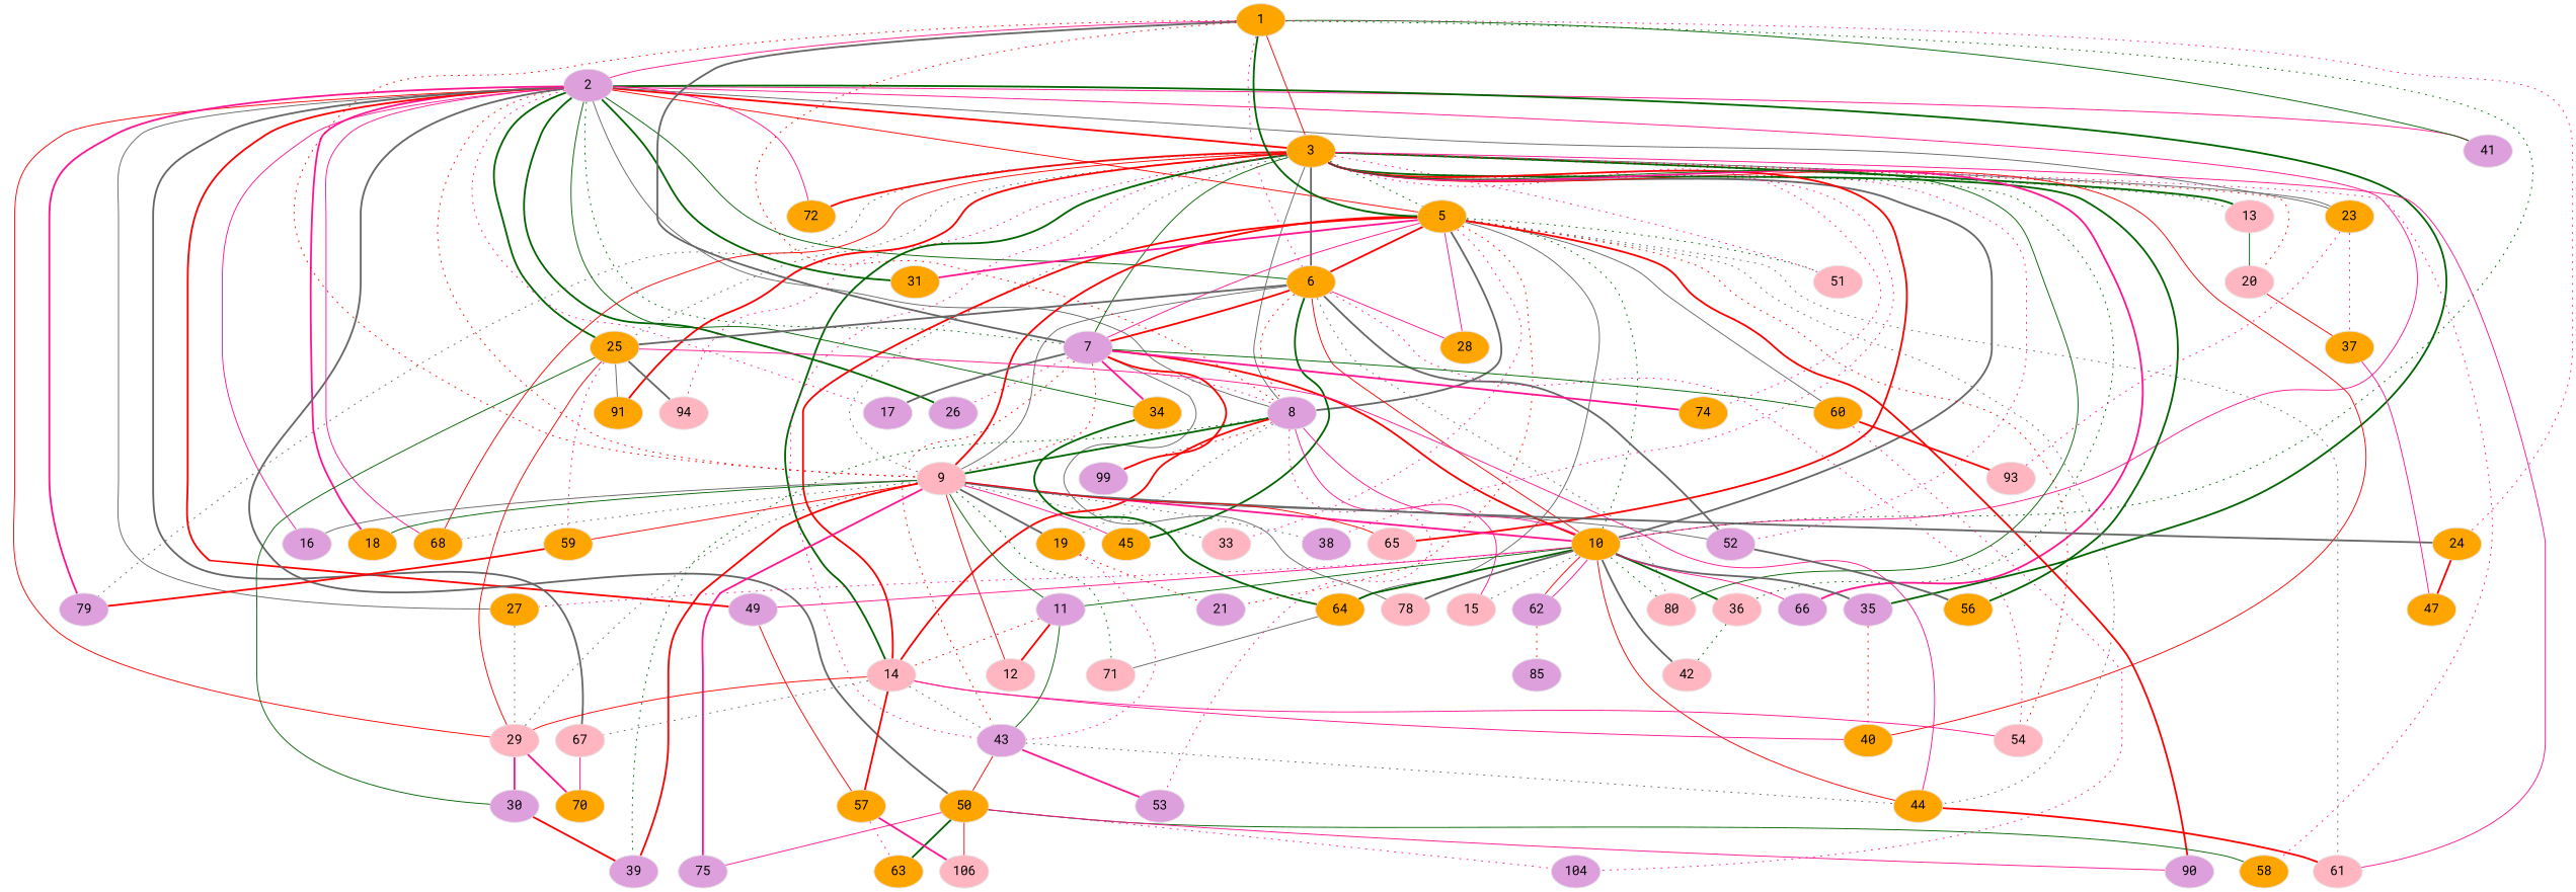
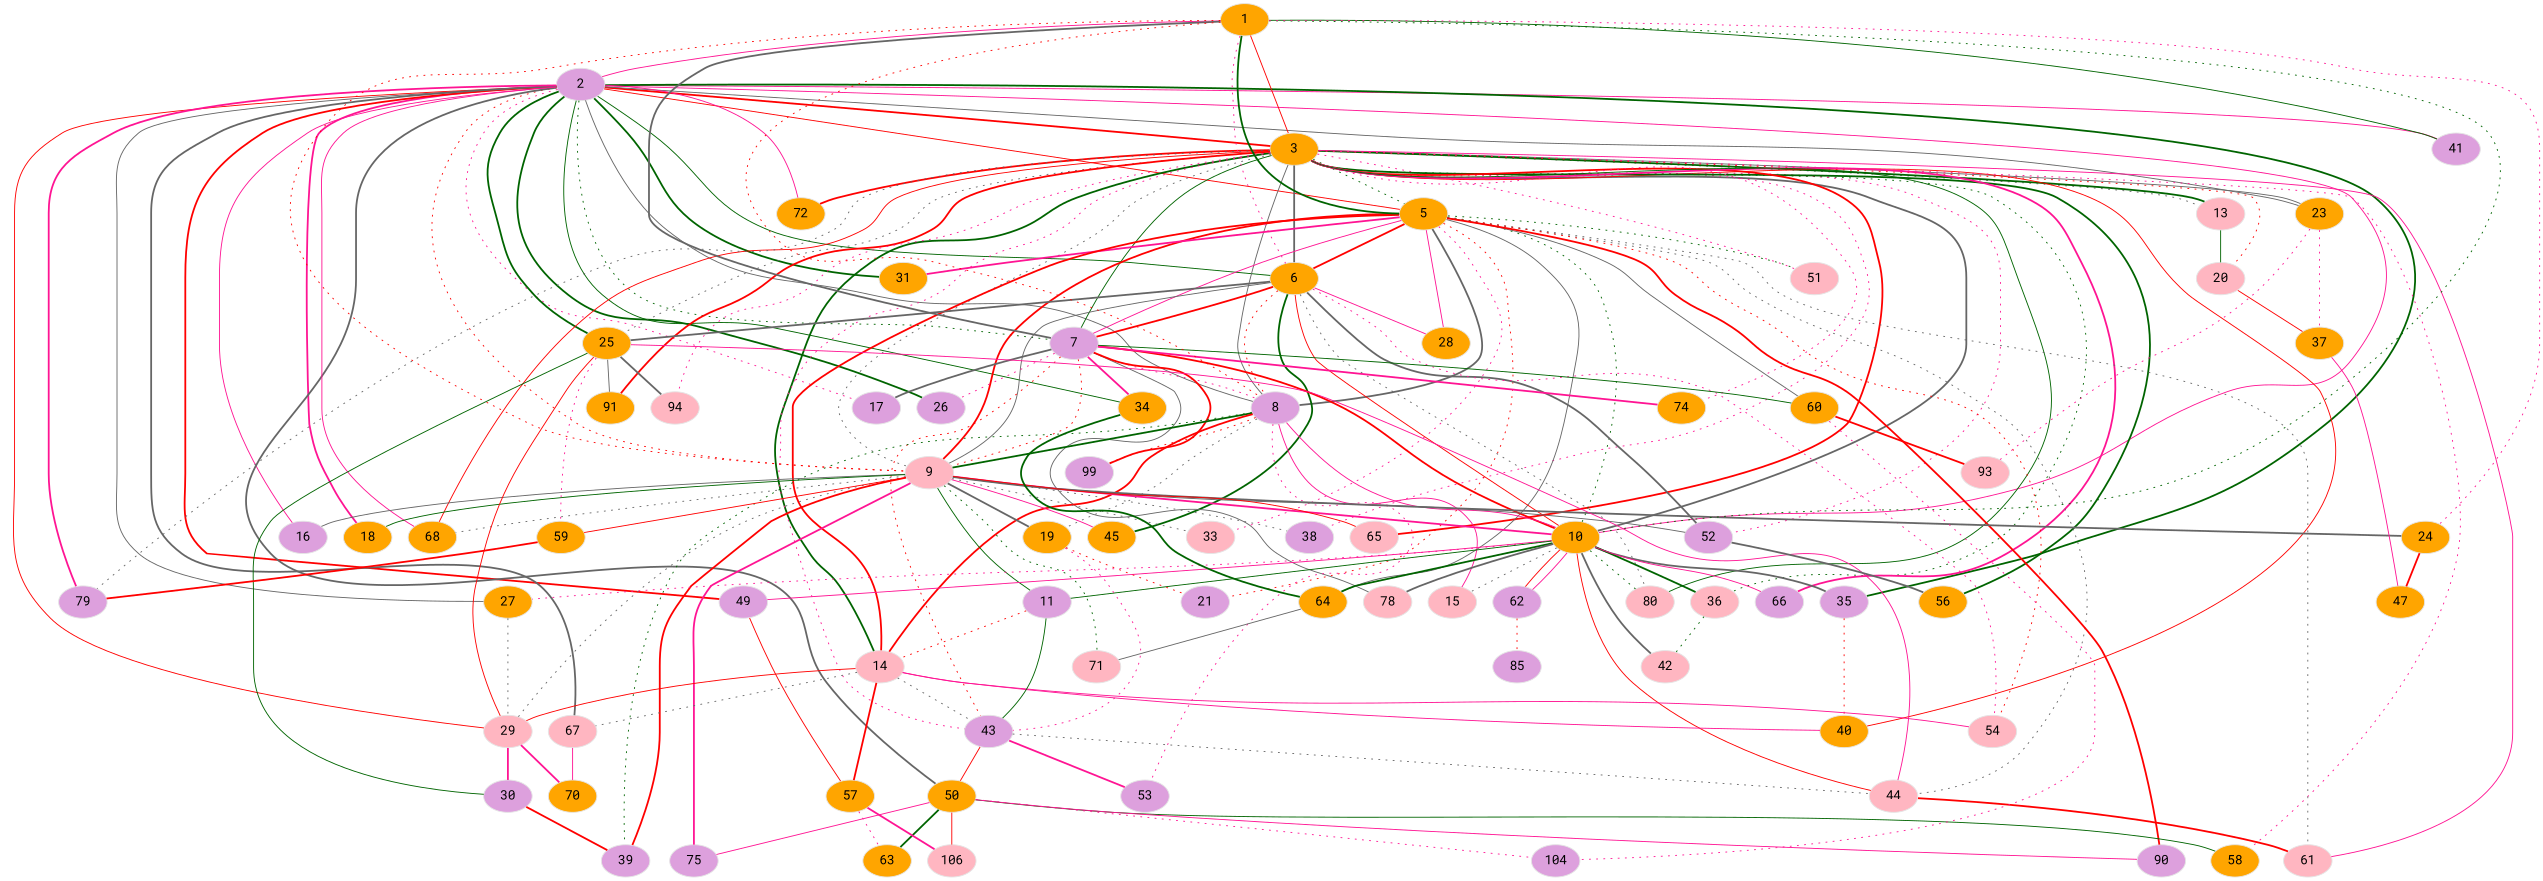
  graph {
    fontname="Roboto Mono"
    node [color=gray90 fillcolor=orange fontname="Roboto Mono" style=filled]
    edge [color=deeppink fontname="Roboto Mono" style=solid]
    2 [fillcolor=plum super="+105+108+101+22+81"]
    3 [super="+4"]
    5 [super="+48"]
    6 [super="+82+96"]
    7 [fillcolor=plum]
    8 [fillcolor=plum]
    9 [fillcolor=lightpink super="+103+83+73"]
    10 [super="+111+88+69+77"]
    41 [fillcolor=plum]
    16 [fillcolor=plum]
    17 [fillcolor=plum]
    18
    23
    25 [super="+46"]
    26 [fillcolor=plum]
    27
    29 [fillcolor=lightpink]
    31
    34
    35 [fillcolor=plum]
    49 [fillcolor=plum]
    50
    67 [fillcolor=lightpink]
    68
    72
    79 [fillcolor=plum]
    1
    24
    13 [fillcolor=lightpink]
    14 [fillcolor=lightpink super="+55+36+100+98+84"]
    20 [fillcolor=lightpink]
    n32 [fillcolor=lightpink label=36]
    38 [fillcolor=plum]
    40
    43 [fillcolor=plum super="+89+90"]
    51 [fillcolor=lightpink]
    52 [fillcolor=plum]
    56
    58
    61 [fillcolor=lightpink]
    65 [fillcolor=lightpink]
    66 [fillcolor=plum]
    74
    80 [fillcolor=lightpink super="+86"]
    91
    94 [fillcolor=lightpink]
    21 [fillcolor=plum]
    28
    33 [fillcolor=lightpink]
-   44
+   44 [fillcolor=lightpink]
    54 [fillcolor=lightpink]
    60
    64 [super="+76"]
    n54 [fillcolor=plum label=90]
    45
    78 [fillcolor=lightpink]
    99 [fillcolor=plum]
    15 [fillcolor=lightpink]
    19
    39 [fillcolor=plum super="+112"]
    53 [fillcolor=plum]
    11 [fillcolor=plum]
-   12 [fillcolor=lightpink]
    59
    71 [fillcolor=lightpink]
    75 [fillcolor=plum]
    42 [fillcolor=lightpink]
    62 [fillcolor=plum]
    47
    37
    93 [fillcolor=lightpink]
    30 [fillcolor=plum]
    70
    57
    63
    104 [fillcolor=plum]
    106 [fillcolor=lightpink]
    85 [fillcolor=plum]
    2 -- 3 [color=red style=bold weight=2]
    2 -- 5 [color=red weight=3]
    2 -- 6 [color=darkgreen]
    2 -- 7 [color=darkgreen style=dotted]
    2 -- 8 [color=gray40]
    2 -- 9 [color=red style=dotted weight=2]
    2 -- 10
    2 -- 41
    2 -- 16
    2 -- 17 [style=dotted]
    2 -- 18 [style=bold]
    2 -- 23 [color=gray40]
    2 -- 25 [color=darkgreen style=bold]
    2 -- 26 [color=darkgreen style=bold]
    2 -- 27 [color=gray40]
    2 -- 29 [color=red]
    2 -- 31 [color=darkgreen style=bold weight=2]
    2 -- 34 [color=darkgreen]
    2 -- 35 [color=darkgreen style=bold]
    2 -- 49 [color=red style=bold]
    2 -- 50 [color=gray40 style=bold]
    2 -- 67 [color=gray40 style=bold]
    2 -- 68
    2 -- 72
    2 -- 79 [style=bold]
    3 -- 5 [color=darkgreen style=dotted weight=2]
    3 -- 6 [color=gray40 style=bold weight=3]
    3 -- 7 [color=darkgreen weight=2]
    3 -- 8 [color=gray40 weight=2]
    3 -- 9 [color=gray40 style=dotted weight=3]
    3 -- 10 [color=gray40 style=bold weight=2]
    3 -- 23 [color=gray40]
    3 -- 25 [color=gray40 style=dotted]
    3 -- 68 [color=red]
    3 -- 72 [color=red style=bold]
    3 -- 79 [color=gray40 style=dotted]
    3 -- 13 [color=gray40 style=dotted]
    3 -- 13 [color=darkgreen style=bold]
    3 -- 14 [color=darkgreen style=bold]
    3 -- 20 [color=red style=dotted]
    3 -- n32 [color=darkgreen style=dotted]
    3 -- 38 [style=dotted]
    3 -- 40 [color=red]
    3 -- 43 [style=dotted]
    3 -- 51 [style=dotted]
    3 -- 52 [style=dotted]
    3 -- 56 [color=darkgreen style=bold]
    3 -- 58 [style=dotted]
    3 -- 61
    3 -- 65 [color=red style=bold]
    3 -- 66 [style=bold]
    3 -- 74 [style=dotted]
    3 -- 80 [color=darkgreen]
    3 -- 91 [color=red style=bold]
    3 -- 94 [style=dotted]
    5 -- 6 [color=red style=bold]
    5 -- 7
    5 -- 8 [color=gray40 style=bold]
    5 -- 9 [color=red style=bold weight=2]
    5 -- 10 [color=darkgreen style=dotted weight=2]
    5 -- 31 [style=bold]
    5 -- 14 [color=red style=bold]
    5 -- 51 [color=darkgreen style=dotted]
    5 -- 61 [color=gray40 style=dotted]
    5 -- 21 [color=red style=dotted]
    5 -- 28
    5 -- 33 [style=dotted]
    5 -- 44 [color=gray40 style=dotted]
    5 -- 54 [color=red style=dotted]
    5 -- 60 [color=gray40]
    5 -- 64 [color=gray40]
    5 -- n54 [color=red style=bold]
    6 -- 7 [color=red style=bold]
    6 -- 8 [color=red style=dotted]
    6 -- 9 [color=gray40]
    6 -- 10 [color=red weight=2]
    6 -- 25 [color=gray40 style=bold]
    6 -- 52 [color=gray40 style=bold]
    6 -- 80 [color=gray40 style=dotted]
    6 -- 28
    6 -- 54 [style=dotted]
    6 -- 45 [color=darkgreen style=bold]
    7 -- 8 [style=dotted]
    7 -- 9 [color=red style=dotted]
    7 -- 10 [color=red style=bold weight=2]
    7 -- 17 [color=gray40 style=bold]
    7 -- 26 [style=dotted]
    7 -- 34 [style=bold]
    7 -- 43 [color=red style=dotted]
    7 -- 74 [style=bold]
    7 -- 60 [color=darkgreen]
    7 -- 78 [color=gray40]
    7 -- 99 [color=red style=bold]
    8 -- 9 [color=darkgreen style=bold]
    8 -- 10 [weight=2]
    8 -- 14 [color=red style=bold]
    8 -- 99 [color=red style=dotted]
    8 -- 15
    8 -- 19 [color=gray40 style=dotted]
    8 -- 39 [color=darkgreen style=dotted]
    8 -- 53 [style=dotted]
    9 -- 10 [style=bold]
    9 -- 16 [color=gray40]
    9 -- 18 [color=darkgreen]
    9 -- 29 [color=gray40 style=dotted]
    9 -- 68 [color=gray40 style=dotted]
    9 -- 24 [color=gray40 style=bold]
    9 -- 38 [color=gray40 style=dotted]
    9 -- 52 [color=gray40 weight=2]
    9 -- 65 [color=red]
    9 -- 33 [color=gray40 style=dotted]
    9 -- 45
    9 -- 19 [color=gray40 style=bold]
    9 -- 39 [color=red style=bold]
    9 -- 11 [color=darkgreen]
-   9 -- 12 [color=red]
    9 -- 59 [color=red]
    9 -- 71 [color=darkgreen style=dotted]
    9 -- 75 [style=bold weight=2]
    10 -- 27 [style=dotted]
    10 -- 35 [color=gray40 style=bold]
    10 -- 49
    10 -- n32 [color=darkgreen style=bold]
    10 -- 66
    10 -- 80 [color=darkgreen style=dotted]
    10 -- 44 [color=red]
    10 -- 64 [color=darkgreen style=bold]
    10 -- 78 [color=gray40 style=bold]
    10 -- 15 [color=gray40 style=dotted]
    10 -- 11 [color=darkgreen]
    10 -- 42 [color=gray40 style=bold]
    10 -- 62 [color=red]
    10 -- 62
    23 -- 37 [style=dotted]
    23 -- 93 [style=dotted]
    25 -- 29 [color=red]
    25 -- 91 [color=gray40]
    25 -- 94 [color=gray40 style=bold]
    25 -- 44
    25 -- 59 [style=dotted]
    25 -- 30 [color=darkgreen]
    27 -- 29 [color=gray40 style=dotted]
    29 -- 30 [style=bold]
    29 -- 70 [style=bold]
    34 -- 64 [color=darkgreen style=bold]
    35 -- 40 [color=red style=dotted]
    49 -- 57 [color=red]
    50 -- 58 [color=darkgreen]
    50 -- n54
    50 -- 75
    50 -- 63 [color=darkgreen style=bold]
    50 -- 104 [style=dotted]
    50 -- 106 [color=red]
    67 -- 70
    1 -- 2
    1 -- 3 [color=red weight=2]
    1 -- 5 [color=darkgreen style=bold]
    1 -- 6 [style=dotted]
    1 -- 7 [color=gray40 style=bold]
    1 -- 8 [color=red style=dotted]
    1 -- 9 [color=red style=dotted]
    1 -- 10 [color=darkgreen style=dotted]
    1 -- 41 [color=darkgreen]
    1 -- 24 [style=dotted]
    24 -- 47 [color=red style=bold]
    13 -- 20 [color=darkgreen]
    14 -- 29 [color=red]
    14 -- 67 [color=gray40 style=dotted]
    14 -- 40
    14 -- 43 [color=gray40 style=dotted]
    14 -- 54
    14 -- 57 [color=red style=bold]
    20 -- 37 [color=red]
    n32 -- 42 [color=darkgreen style=dotted]
    43 -- 50 [color=red]
    43 -- 44 [color=gray40 style=dotted]
    43 -- 53 [style=bold]
    52 -- 56 [color=gray40 style=bold]
    44 -- 61 [color=red style=bold]
    60 -- 93 [color=red style=bold]
    60 -- 104 [style=dotted]
    64 -- 71 [color=gray40]
    19 -- 43 [style=dotted]
    19 -- 21 [color=red style=dotted]
    11 -- 14 [color=red style=dotted]
    11 -- 43 [color=darkgreen]
-   11 -- 12 [color=red style=bold]
    59 -- 79 [color=red style=bold]
    62 -- 85 [color=red style=dotted]
    37 -- 47
    30 -- 39 [color=red style=bold]
    57 -- 63 [style=dotted]
    57 -- 106 [style=bold]
  }
